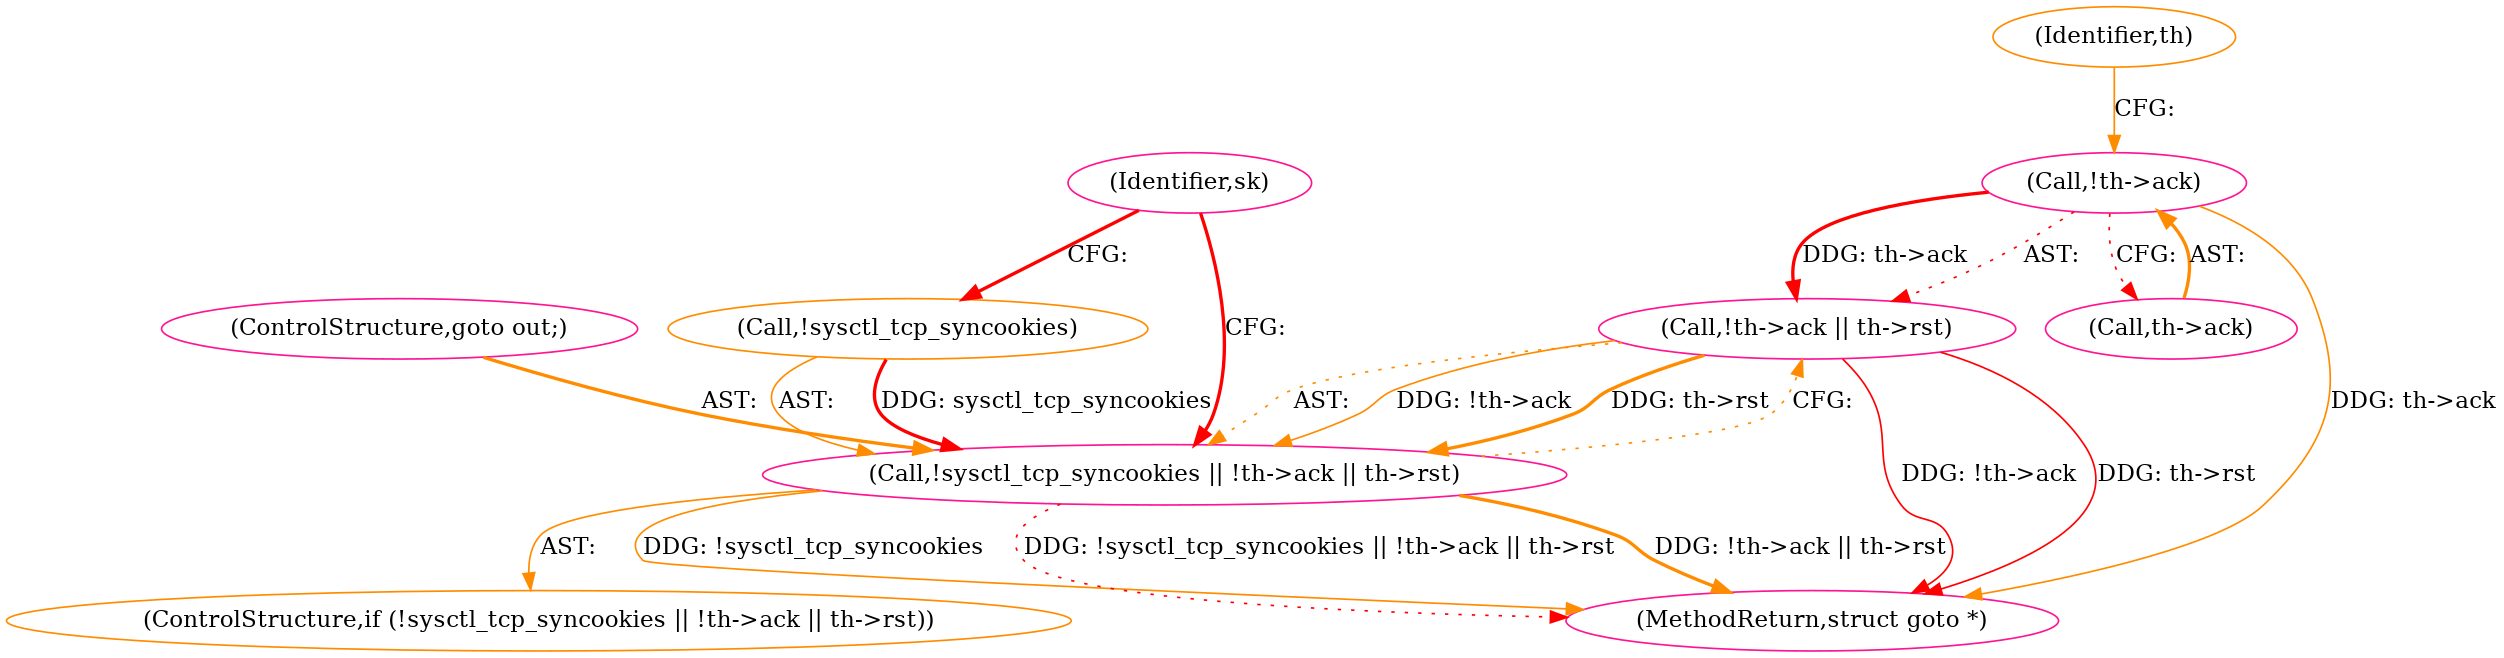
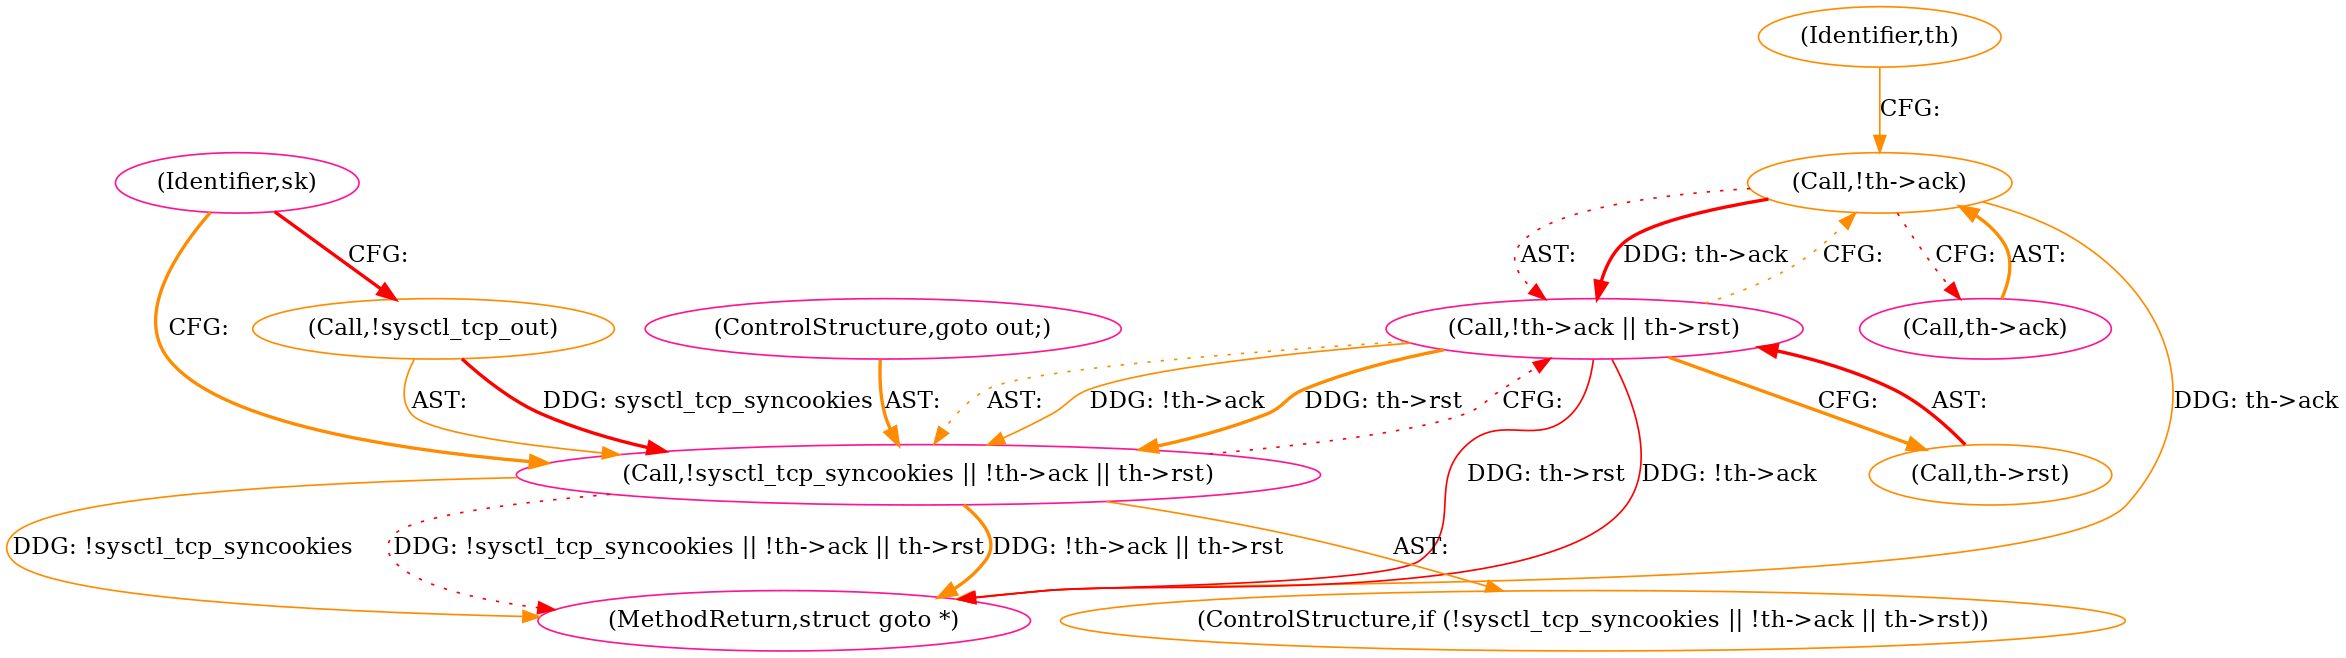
  digraph {
    node [color=deeppink]
    edge [color=darkorange style=bold]
-   n1 [label="(Call,!th->ack)"]
+   n1 [color=darkorange label="(Call,!th->ack)"]
    n2 [label="(Call,!th->ack || th->rst)"]
    n3 [label="(Call,th->ack)"]
    n4 [label="(MethodReturn,struct goto *)"]
    n5 [label="(Call,!sysctl_tcp_syncookies || !th->ack || th->rst)"]
+   n6 [color=darkorange label="(Call,th->rst)"]
    n7 [color=darkorange label="(ControlStructure,if (!sysctl_tcp_syncookies || !th->ack || th->rst))"]
-   n8 [color=darkorange label="(Call,!sysctl_tcp_syncookies)"]
+   n8 [color=darkorange label="(Call,!sysctl_tcp_out)"]
    n9 [label="(Identifier,sk)"]
    n10 [color=darkorange label="(Identifier,th)"]
    n11 [label="(ControlStructure,goto out;)"]
    n1 -> n2 [color=red label="AST: " style=dotted]
    n1 -> n2 [color=red label="DDG: th->ack"]
    n1 -> n3 [color=red label="CFG: " style=dotted]
    n1 -> n4 [label="DDG: th->ack" style=solid]
+   n2 -> n1 [label="CFG: " style=dotted]
    n2 -> n4 [color=red label="DDG: th->rst" style=solid]
    n2 -> n4 [color=red label="DDG: !th->ack" style=solid]
    n2 -> n5 [label="AST: " style=dotted]
    n2 -> n5 [label="DDG: !th->ack" style=solid]
    n2 -> n5 [label="DDG: th->rst"]
+   n2 -> n6 [label="CFG: "]
    n3 -> n1 [label="AST: "]
-   n5 -> n2 [label="CFG: " style=dotted]
+   n5 -> n2 [color=red label="CFG: " style=dotted]
    n5 -> n4 [label="DDG: !sysctl_tcp_syncookies" style=solid]
    n5 -> n4 [color=red label="DDG: !sysctl_tcp_syncookies || !th->ack || th->rst" style=dotted]
    n5 -> n4 [label="DDG: !th->ack || th->rst"]
    n5 -> n7 [label="AST: " style=solid]
+   n6 -> n2 [color=red label="AST: "]
    n8 -> n5 [label="AST: " style=solid]
    n8 -> n5 [color=red label="DDG: sysctl_tcp_syncookies"]
-   n9 -> n5 [color=red label="CFG: "]
+   n9 -> n5 [label="CFG: "]
    n9 -> n8 [color=red label="CFG: "]
    n10 -> n1 [label="CFG: " style=solid]
    n11 -> n5 [label="AST: "]
  }
